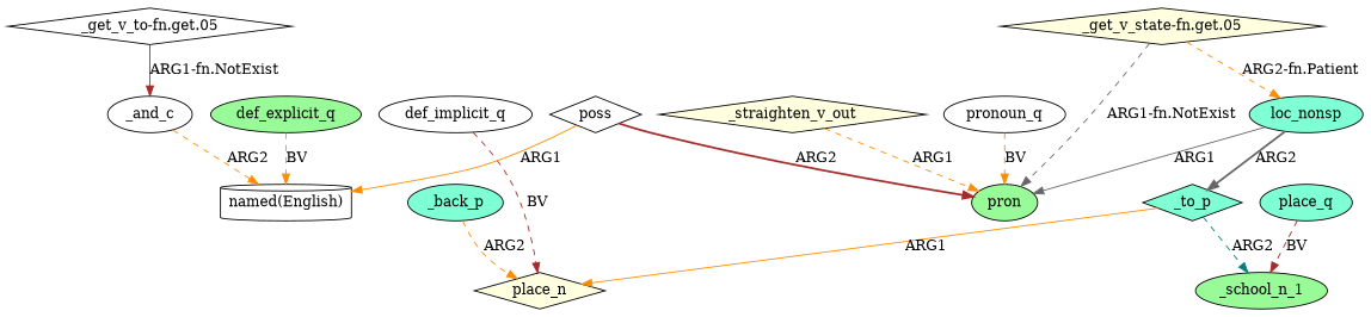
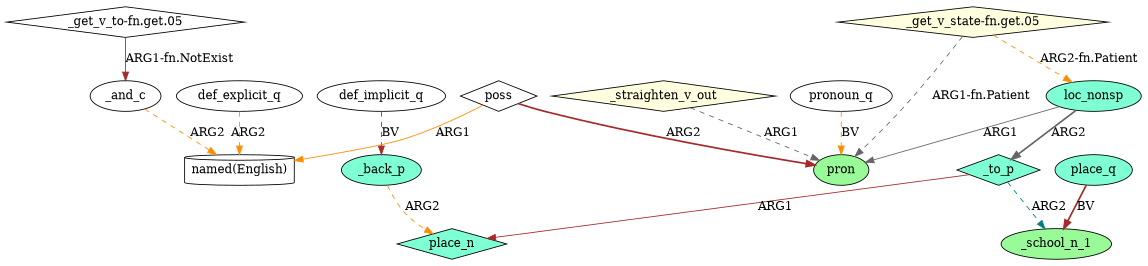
  digraph {
    node [fillcolor=white shape=ellipse style=filled]
    edge [color=darkorange style=dashed]
    loc_nonsp [fillcolor=aquamarine]
    pron [fillcolor=palegreen]
    _to_p [fillcolor=aquamarine shape=diamond]
-   place_n [fillcolor=lightyellow shape=diamond]
+   place_n [fillcolor=aquamarine shape=diamond]
    _back_p [fillcolor=aquamarine]
    _straighten_v_out [fillcolor=lightyellow shape=diamond]
    "named(English)" [shape=cylinder]
    "_get_v_to-fn.get.05" [shape=diamond]
    _and_c
    def_implicit_q
    poss [shape=diamond]
    n12 [fillcolor=aquamarine label=place_q]
    _school_n_1 [fillcolor=palegreen]
    "_get_v_state-fn.get.05" [fillcolor=lightyellow shape=diamond]
-   def_explicit_q [fillcolor=palegreen]
+   def_explicit_q
    pronoun_q
    loc_nonsp -> pron [color=gray40 label=ARG1 style=solid]
    loc_nonsp -> _to_p [color=gray40 label=ARG2 style=bold]
-   _to_p -> place_n [label=ARG1 style=solid]
+   _to_p -> place_n [color=brown label=ARG1 style=solid]
    _to_p -> _school_n_1 [color=teal label=ARG2]
    _back_p -> place_n [label=ARG2]
-   _straighten_v_out -> pron [label=ARG1]
+   _straighten_v_out -> pron [color=gray40 label=ARG1]
    "_get_v_to-fn.get.05" -> _and_c [color=brown label="ARG1-fn.NotExist" style=solid]
    _and_c -> "named(English)" [label=ARG2]
-   def_implicit_q -> place_n [color=brown label=BV]
+   def_implicit_q -> _back_p [color=brown label=BV]
    poss -> pron [color=brown label=ARG2 style=bold]
    poss -> "named(English)" [label=ARG1 style=solid]
-   n12 -> _school_n_1 [color=brown label=BV]
+   n12 -> _school_n_1 [color=brown label=BV style=bold]
    "_get_v_state-fn.get.05" -> loc_nonsp [label="ARG2-fn.Patient"]
-   "_get_v_state-fn.get.05" -> pron [color=gray40 label="ARG1-fn.NotExist"]
-   def_explicit_q -> "named(English)" [label=BV]
+   "_get_v_state-fn.get.05" -> pron [color=gray40 label="ARG1-fn.Patient"]
+   def_explicit_q -> "named(English)" [label=ARG2]
    pronoun_q -> pron [label=BV]
  }
